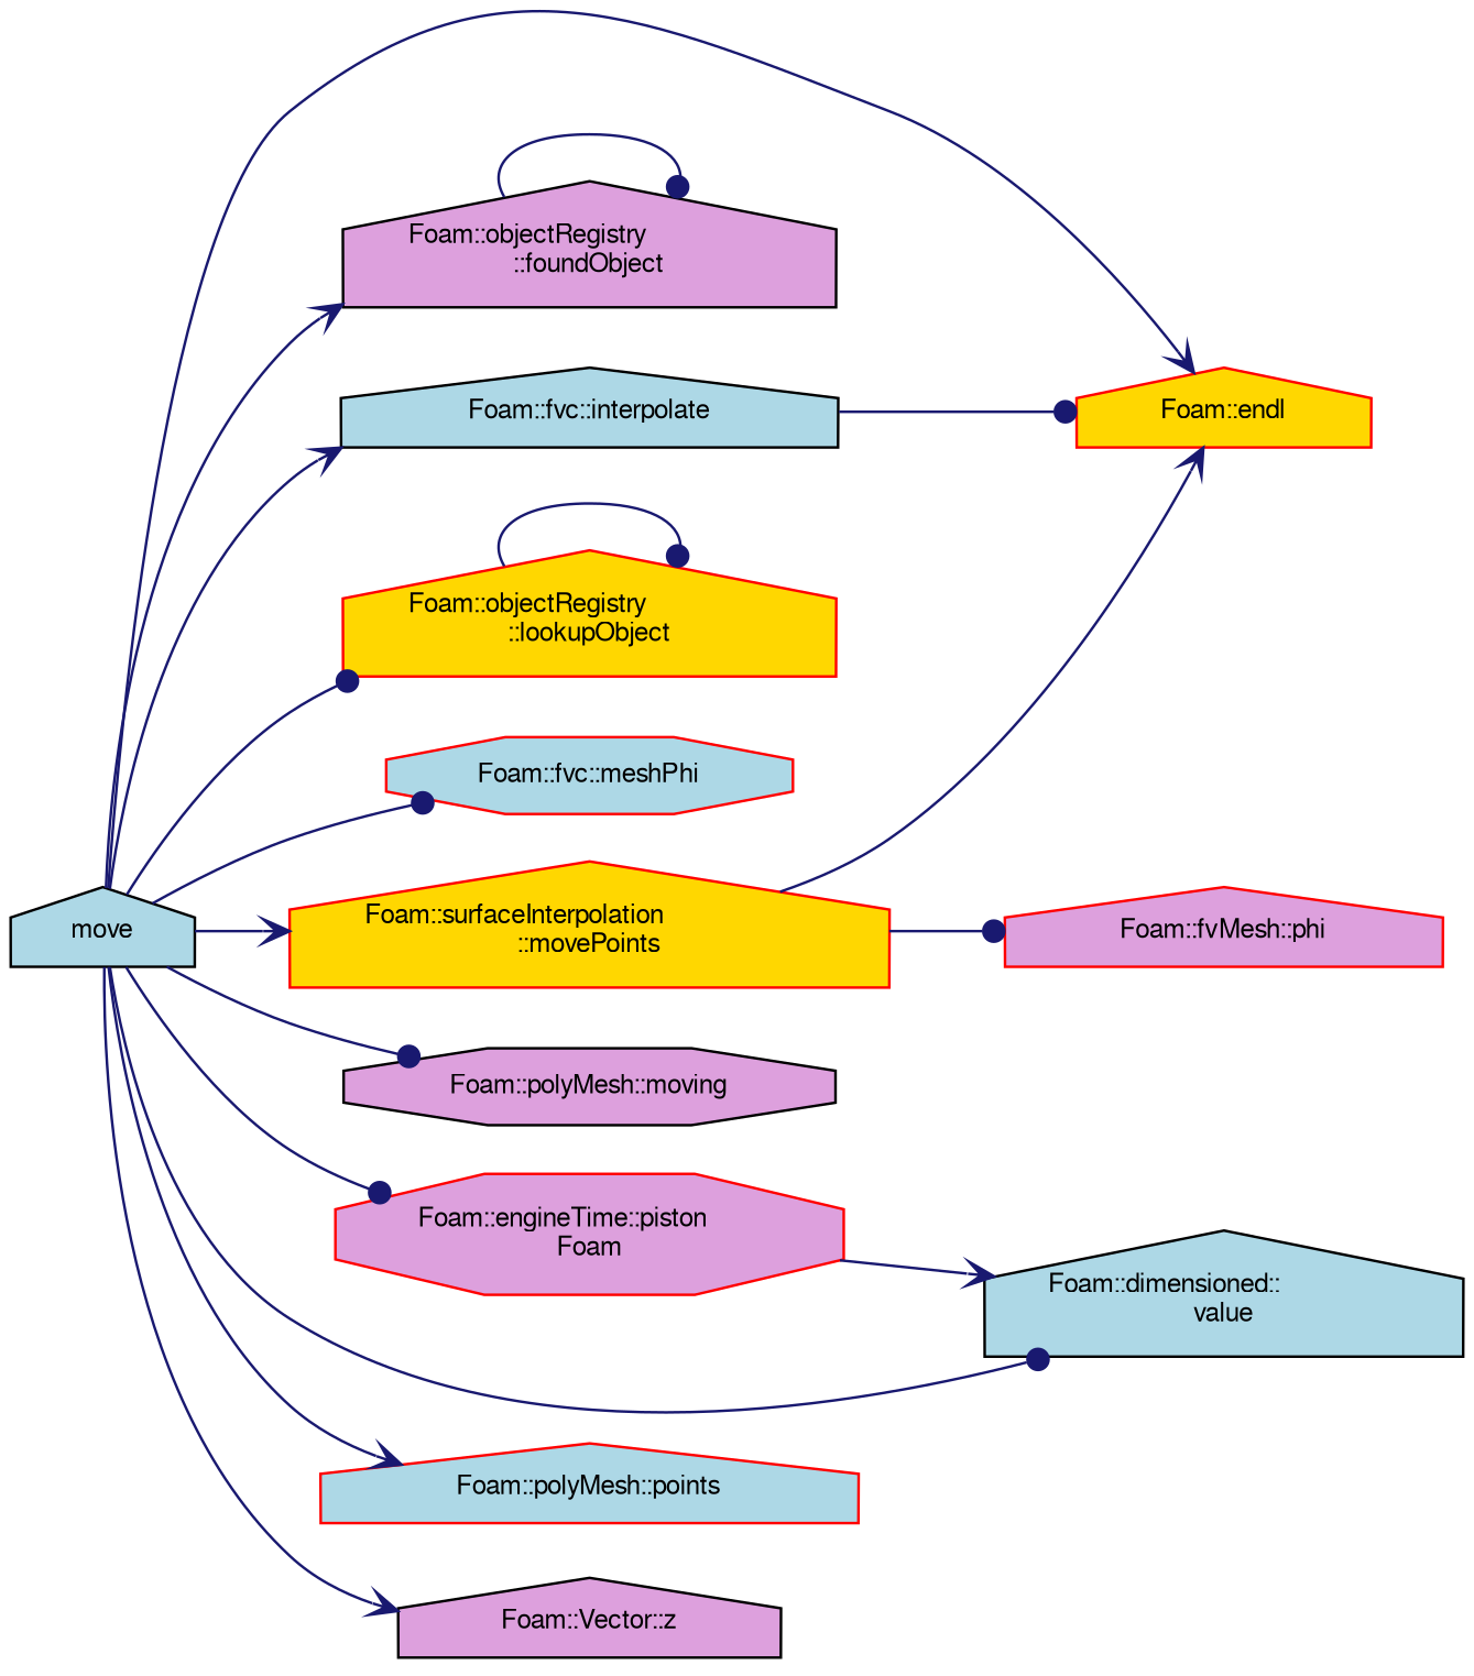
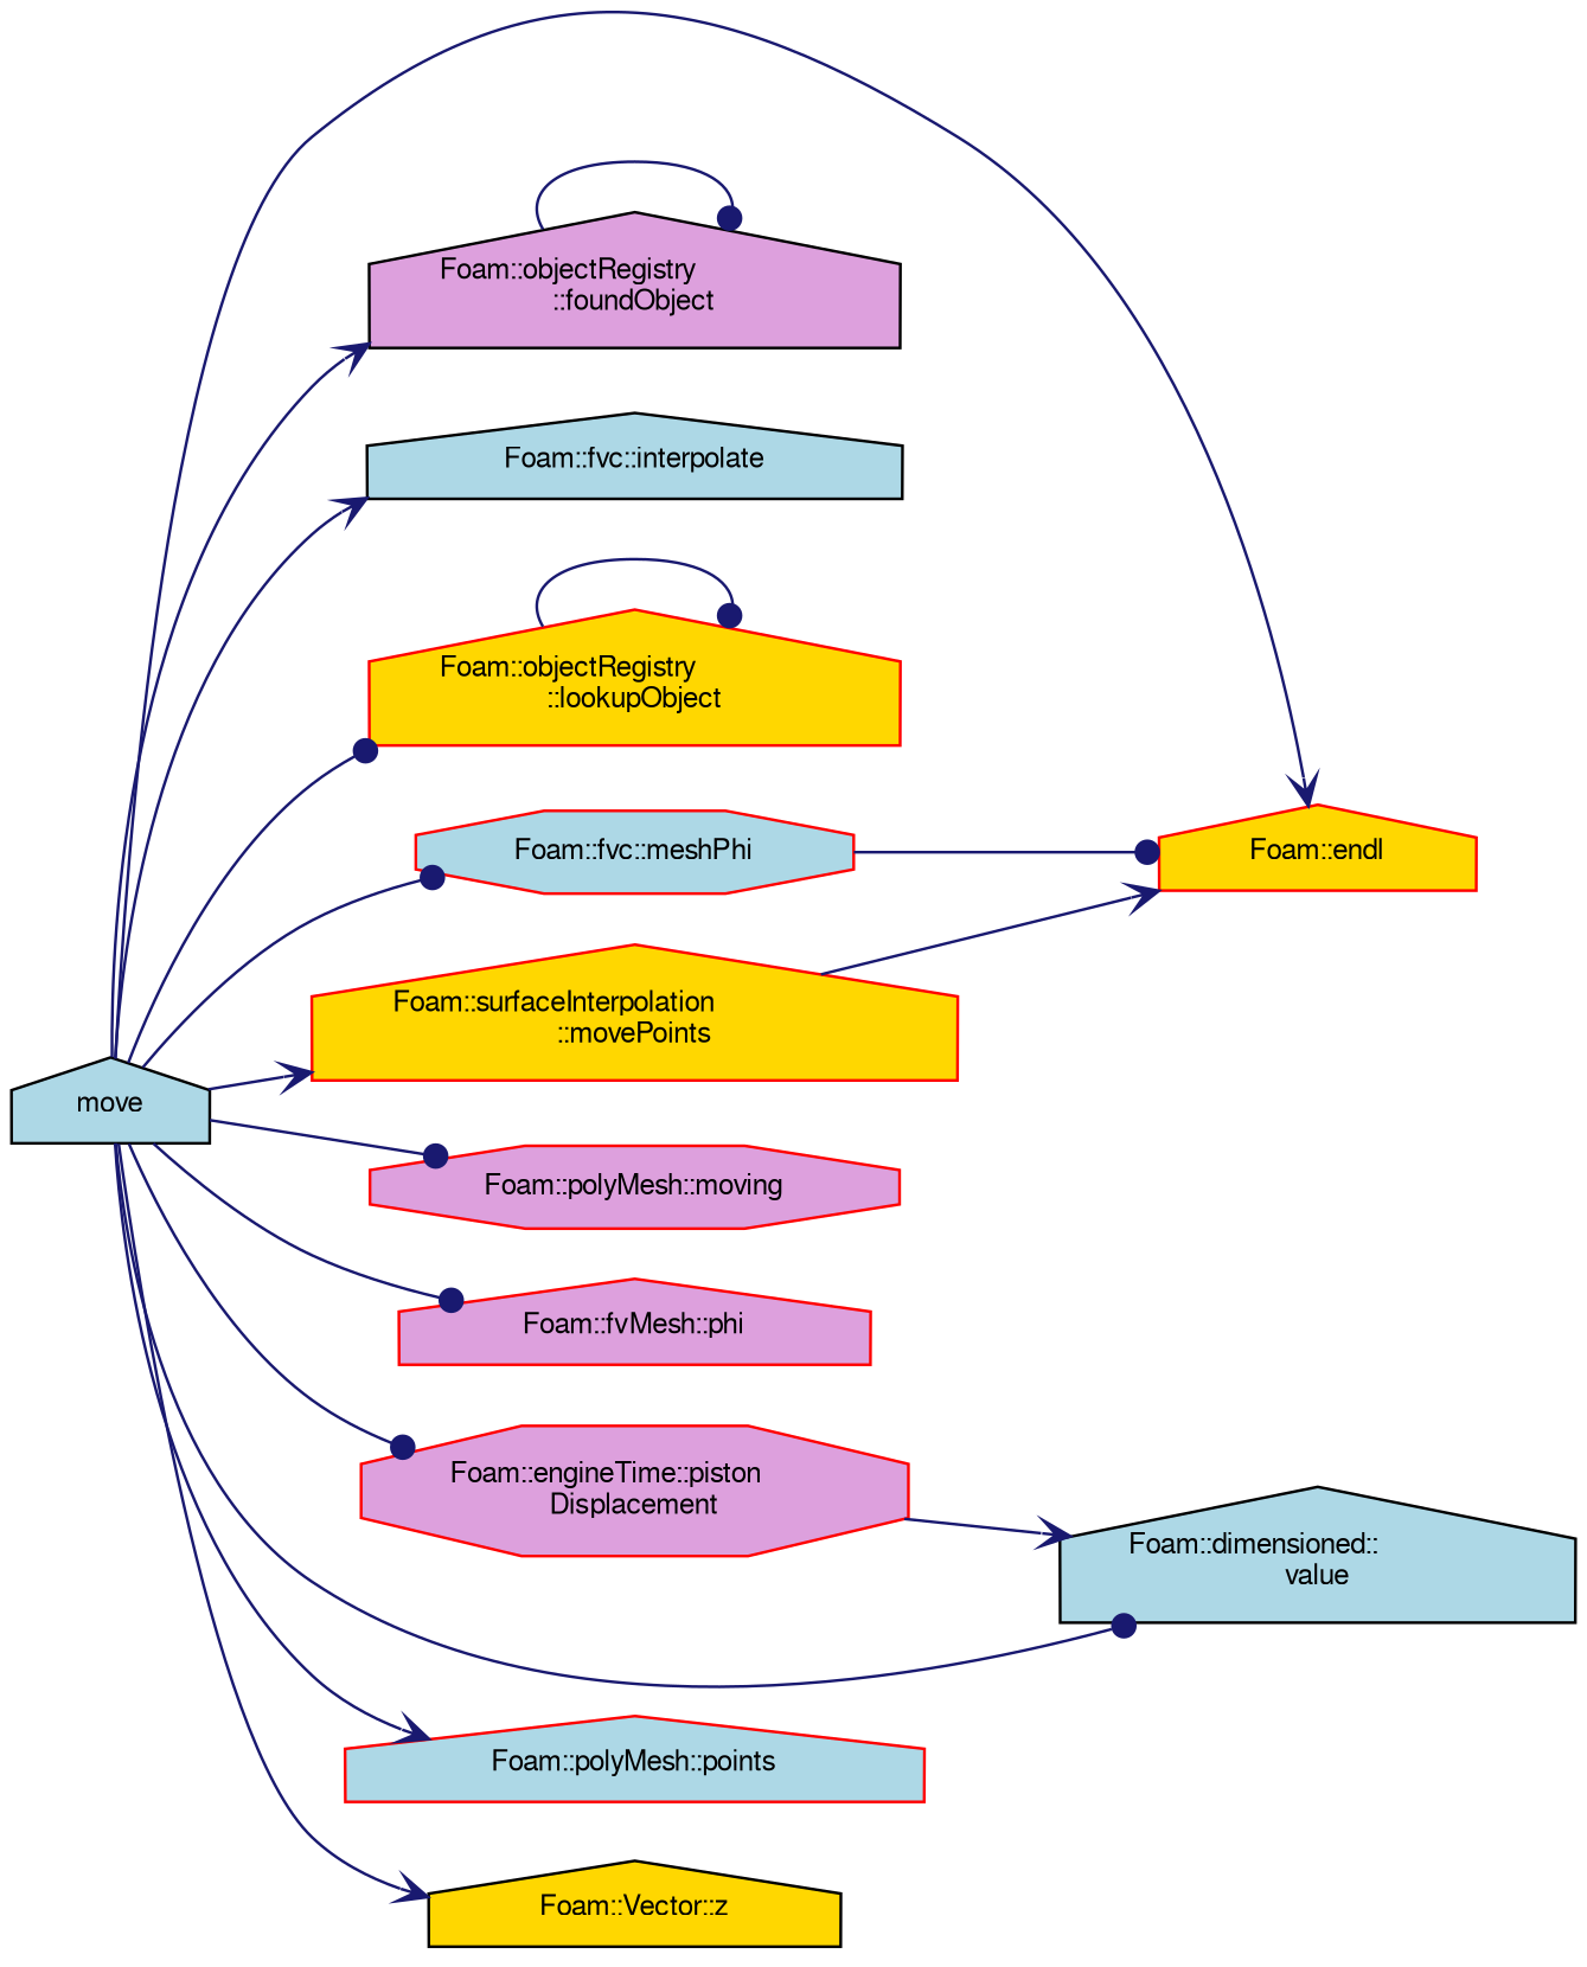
  digraph {
    rankdir=LR
    node [color=red fillcolor=lightblue fontname=FreeSans fontsize=10 shape=house style=filled]
    edge [arrowhead=dot color=midnightblue fontname=FreeSans fontsize=10 labelfontname=FreeSans labelfontsize=10 style=solid]
    n1 [color=black fontcolor=black height=0.2 label=move width=0.4]
    n2 [fillcolor=gold height=0.2 label="Foam::endl" width=0.4]
    n3 [color=black fillcolor=plum height=0.2 label="Foam::objectRegistry\l::foundObject" width=0.4]
    n4 [color=black height=0.2 label="Foam::fvc::interpolate" width=0.4]
    n5 [fillcolor=gold height=0.2 label="Foam::objectRegistry\l::lookupObject" width=0.4]
    n6 [height=0.2 label="Foam::fvc::meshPhi" shape=octagon width=0.4]
    n7 [fillcolor=gold height=0.2 label="Foam::surfaceInterpolation\l::movePoints" width=0.4]
-   n8 [color=black fillcolor=plum height=0.2 label="Foam::polyMesh::moving" shape=octagon width=0.4]
+   n8 [fillcolor=plum height=0.2 label="Foam::polyMesh::moving" shape=octagon width=0.4]
    n9 [fillcolor=plum height=0.2 label="Foam::fvMesh::phi" width=0.4]
-   n10 [fillcolor=plum height=0.2 label="Foam::engineTime::piston\lFoam" shape=octagon width=0.4]
+   n10 [fillcolor=plum height=0.2 label="Foam::engineTime::piston\lDisplacement" shape=octagon width=0.4]
    n11 [color=black height=0.2 label="Foam::dimensioned::\lvalue" width=0.4]
    n12 [height=0.2 label="Foam::polyMesh::points" width=0.4]
-   n13 [color=black fillcolor=plum height=0.2 label="Foam::Vector::z" width=0.4]
+   n13 [color=black fillcolor=gold height=0.2 label="Foam::Vector::z" width=0.4]
    n1 -> n2 [arrowhead=vee]
    n1 -> n3 [arrowhead=vee]
    n1 -> n4 [arrowhead=vee]
    n1 -> n5
    n1 -> n6
    n1 -> n7 [arrowhead=vee]
    n1 -> n8
-   n7 -> n9
+   n1 -> n9
    n1 -> n10
    n1 -> n11
    n1 -> n12 [arrowhead=vee]
    n1 -> n13 [arrowhead=vee]
    n3 -> n3
-   n4 -> n2
+   n6 -> n2
    n5 -> n5
    n7 -> n2 [arrowhead=vee]
    n10 -> n11 [arrowhead=vee]
  }
